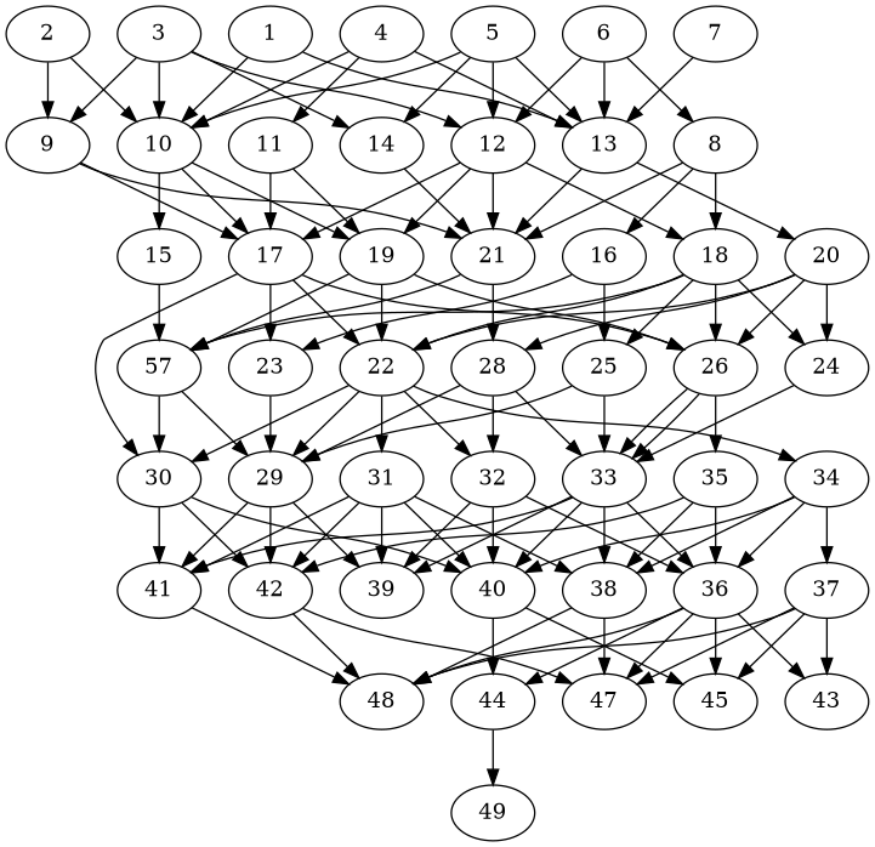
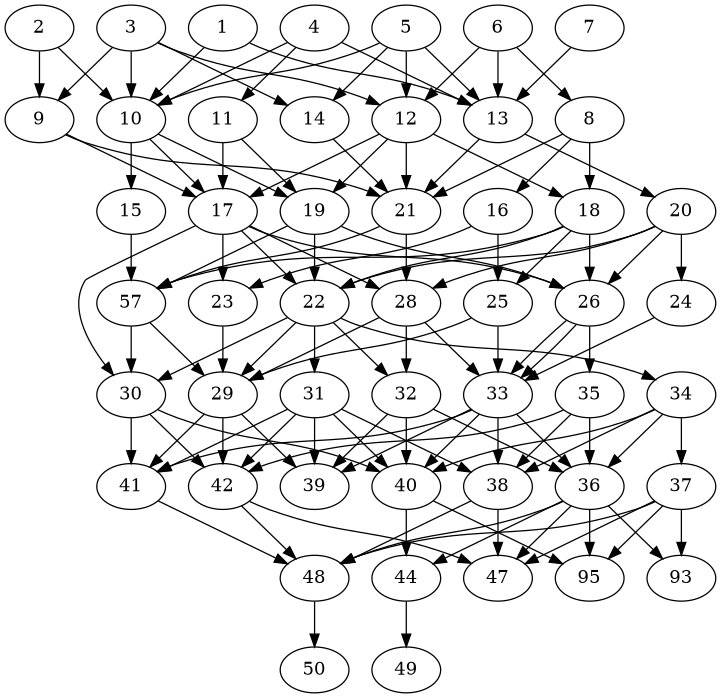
  digraph {
    node [alpha=0.07]
    1 [expect_size=10456064]
    10 [expect_size=10946560]
    13 [alpha=0.12 expect_size=36033536]
    17 [alpha=0.09 expect_size=31578112]
    15 [alpha=0.00 expect_size=24522752]
    19 [alpha=0.17 expect_size=31516672]
    21 [alpha=0.05 expect_size=10954752]
    20 [alpha=0.20 expect_size=40733696]
    23 [alpha=0.12 expect_size=16952320]
    22 [alpha=0.19 expect_size=29773824]
    26 [alpha=0.18 expect_size=44607488]
    28 [alpha=0.14 expect_size=24009728]
    30 [alpha=0.05 expect_size=32606208]
    n14 [alpha=0.03 expect_size=49050624 label=57]
    24 [alpha=0.11 expect_size=45619200]
    2 [alpha=0.14 expect_size=26421248]
    9 [alpha=0.04 expect_size=13838336]
    12 [alpha=0.15 expect_size=49065984]
    18 [expect_size=17368064]
    25 [alpha=0.13 expect_size=44157952]
    3 [alpha=0.09 expect_size=50112512]
    14 [alpha=0.19 expect_size=8935424]
    4 [expect_size=19372032]
    11 [alpha=0.08 expect_size=32986112]
    5 [alpha=0.11 expect_size=12449792]
    6 [alpha=0.12 expect_size=14013440]
    8 [alpha=0.06 expect_size=19282944]
    16 [alpha=0.02 expect_size=49630208]
    7 [alpha=0.14 expect_size=50021376]
    29 [alpha=0.08 expect_size=40079360]
    33 [alpha=0.01 expect_size=39393280]
    31 [alpha=0.13 expect_size=31728640]
    32 [alpha=0.01 expect_size=42659840]
    34 [alpha=0.02 expect_size=19611648]
    35 [alpha=0.12 expect_size=44633088]
    39 [alpha=0.02 expect_size=16464896]
    41 [expect_size=47418368]
    42 [alpha=0.11 expect_size=31965184]
    40 [alpha=0.13 expect_size=35770368]
    38 [alpha=0.06 expect_size=30983168]
    36 [alpha=0.01 expect_size=27291648]
    37 [alpha=0.01 expect_size=23543808]
    48 [alpha=0.11 expect_size=26343424]
    47 [alpha=0.05 expect_size=24443904]
    44 [alpha=0.06 expect_size=34836480]
-   45 [alpha=0.08 expect_size=40459264]
-   43 [alpha=0.20 expect_size=33236992]
+   45 [alpha=0.08 expect_size=40459264 label=95]
+   43 [alpha=0.20 expect_size=33236992 label=93]
+   50 [alpha=0.04 expect_size=44572672]
    49 [alpha=0.12 expect_size=40024064]
    1 -> 10
    1 -> 13
    10 -> 17
    10 -> 15
    10 -> 19
    13 -> 21
    13 -> 20
    17 -> 23
    17 -> 22
    17 -> 26
+   17 -> 28
    17 -> 30
    15 -> n14
    19 -> 22
    19 -> 26
    19 -> n14
    21 -> 28
    21 -> n14
    20 -> 22
    20 -> 26
    20 -> 28
    20 -> 24
    23 -> 29
    22 -> 30
    22 -> 29
    22 -> 31
    22 -> 32
    22 -> 34
    26 -> 33
    26 -> 33
    26 -> 35
    28 -> 29
    28 -> 33
    28 -> 32
    30 -> 41
    30 -> 42
    30 -> 40
    n14 -> 30
    n14 -> 29
    24 -> 33
    2 -> 10
    2 -> 9
    9 -> 17
    9 -> 21
    12 -> 17
    12 -> 19
    12 -> 21
    12 -> 18
    18 -> 22
    18 -> 26
    18 -> n14
-   18 -> 24
    18 -> 25
    25 -> 29
    25 -> 33
    3 -> 10
    3 -> 9
    3 -> 12
    3 -> 14
    14 -> 21
    4 -> 10
    4 -> 13
    4 -> 11
    11 -> 17
    11 -> 19
    5 -> 10
    5 -> 13
    5 -> 12
    5 -> 14
    6 -> 13
    6 -> 12
    6 -> 8
    8 -> 21
    8 -> 18
    8 -> 16
    16 -> 23
    16 -> 25
    7 -> 13
    29 -> 39
    29 -> 41
    29 -> 42
    33 -> 39
    33 -> 41
    33 -> 40
    33 -> 38
    33 -> 36
    31 -> 39
    31 -> 41
    31 -> 42
    31 -> 40
    31 -> 38
    32 -> 39
    32 -> 40
    32 -> 36
    34 -> 40
    34 -> 38
    34 -> 36
    34 -> 37
    35 -> 42
    35 -> 38
    35 -> 36
    41 -> 48
    42 -> 48
    42 -> 47
    40 -> 44
    40 -> 45
    38 -> 48
    38 -> 47
    36 -> 48
    36 -> 47
    36 -> 44
    36 -> 45
    36 -> 43
    37 -> 48
    37 -> 47
    37 -> 45
    37 -> 43
+   48 -> 50
    44 -> 49
  }
